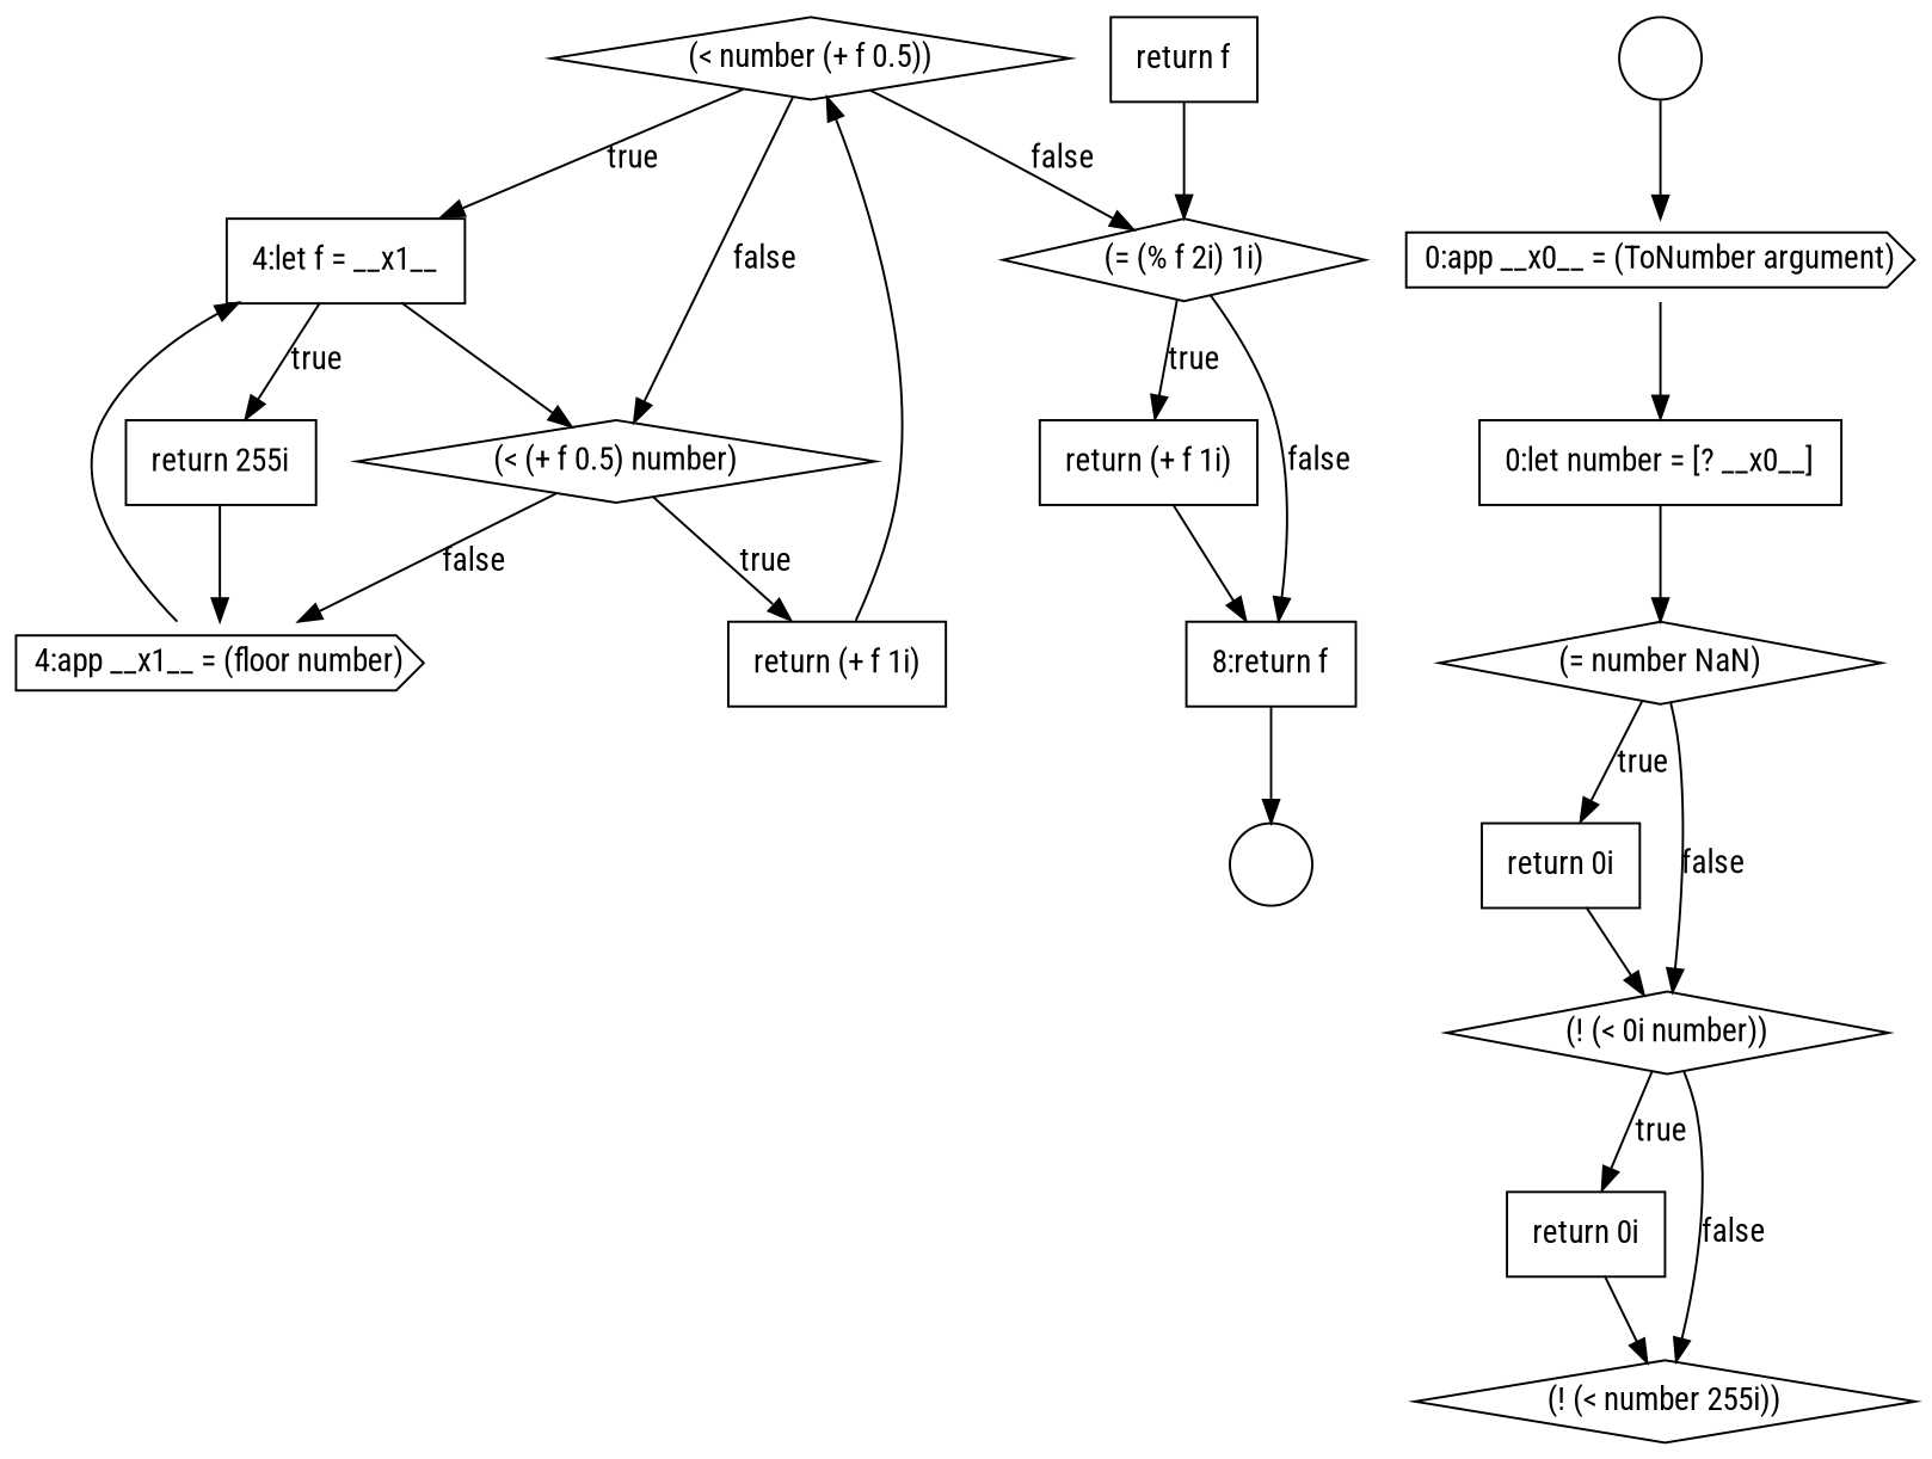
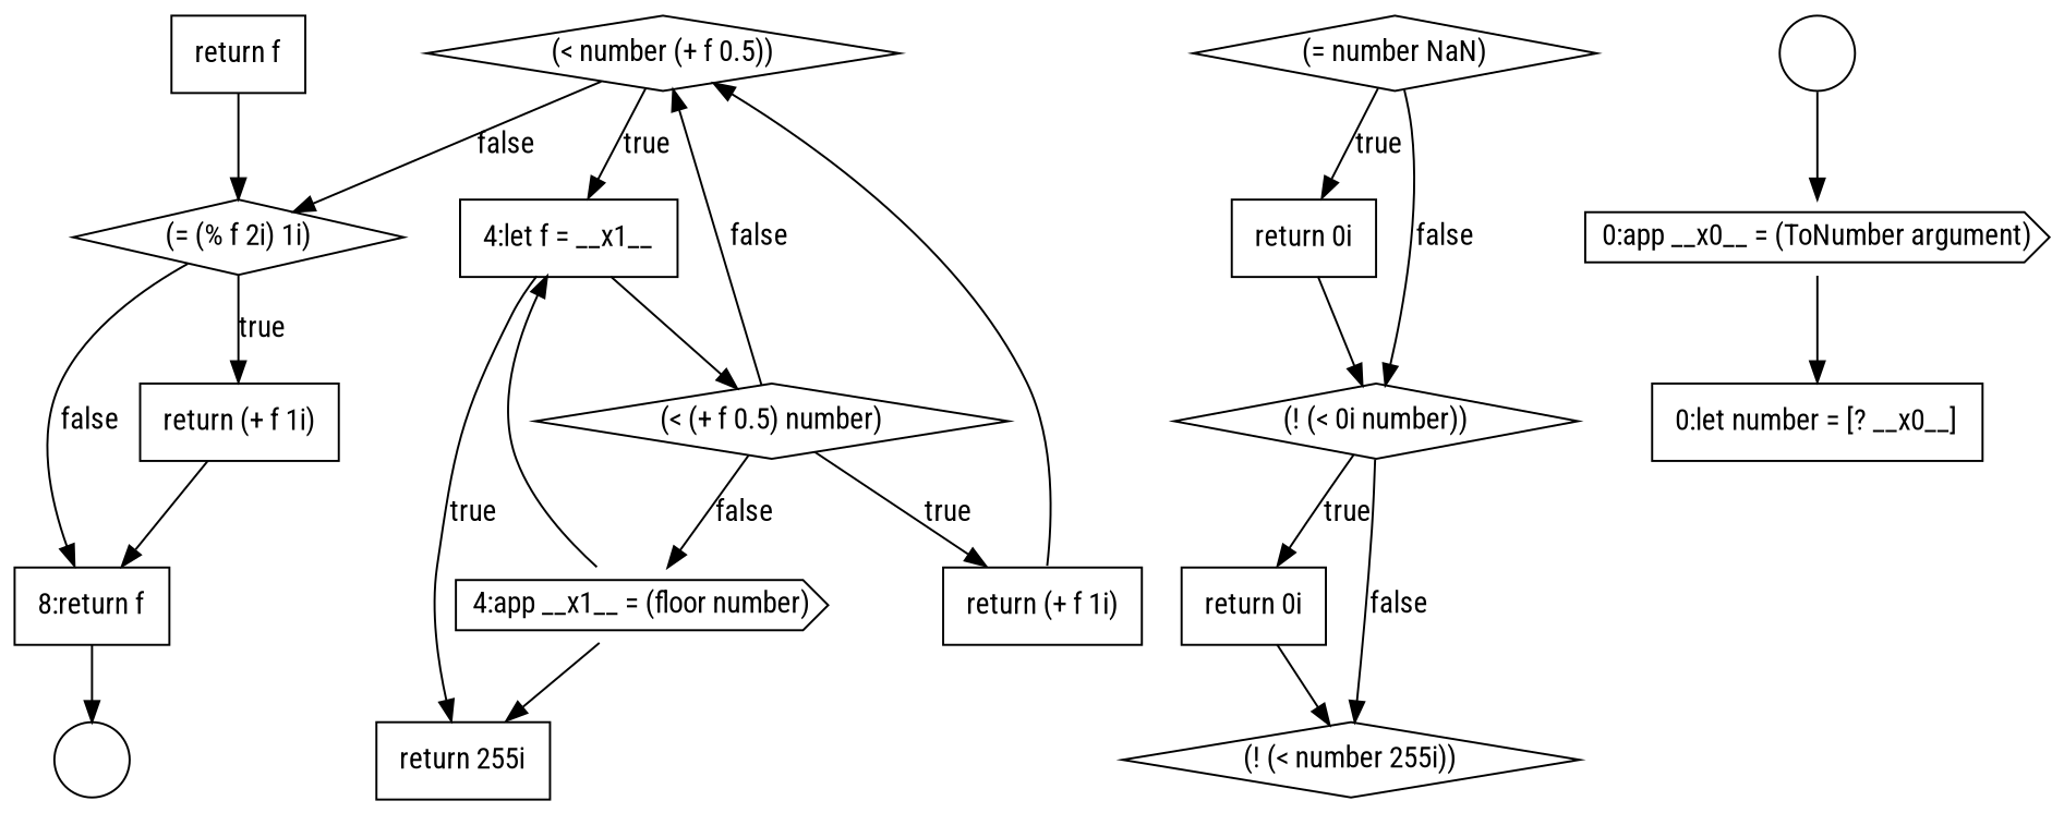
  digraph {
    fontname="Roboto Condensed"
    node [color=black fillcolor=white fontname="Roboto Condensed" shape=none style=filled]
    edge [color=black fontname="Roboto Condensed"]
    n1 [label=<<font color="black">(&lt; number (+ f 0.5))</font>> shape=diamond]
    n2 [label=<<font color="black">(= (% f 2i) 1i)</font>> shape=diamond]
    n3 [label=<<font color="black">     <table border="0" cellborder="1" cellspacing="0" cellpadding="10">       <tr><td align="left">4:let f = __x1__</td></tr>     </table>   </font>> margin=0]
    n4 [label=<<font color="black">     <table border="0" cellborder="1" cellspacing="0" cellpadding="10">       <tr><td align="left">return f</td></tr>     </table>   </font>> margin=0]
    n5 [label=<<font color="black">     <table border="0" cellborder="1" cellspacing="0" cellpadding="10">       <tr><td align="left">8:return f</td></tr>     </table>   </font>> margin=0]
    n6 [label=<<font color="black">     <table border="0" cellborder="1" cellspacing="0" cellpadding="10">       <tr><td align="left">return (+ f 1i)</td></tr>     </table>   </font>> margin=0]
    n7 [label=<<font color="black">     <table border="0" cellborder="1" cellspacing="0" cellpadding="10">       <tr><td align="left">return 0i</td></tr>     </table>   </font>> margin=0]
    n8 [label=<<font color="black">(! (&lt; number 255i))</font>> shape=diamond]
    n9 [label=<<font color="black">     <table border="0" cellborder="1" cellspacing="0" cellpadding="10">       <tr><td align="left">0:let number = [? __x0__]</td></tr>     </table>   </font>> margin=0]
    n10 [label=<<font color="black">(= number NaN)</font>> shape=diamond]
    n11 [label=<<font color="black">     <table border="0" cellborder="1" cellspacing="0" cellpadding="10">       <tr><td align="left">return 0i</td></tr>     </table>   </font>> margin=0]
    n12 [label=<<font color="black">(! (&lt; 0i number))</font>> shape=diamond]
    n13 [label=" " shape=circle]
    n14 [label=<<font color="black">0:app __x0__ = (ToNumber argument)</font>> shape=cds]
    n15 [label=<<font color="black">4:app __x1__ = (floor number)</font>> shape=cds]
    n16 [label=<<font color="black">     <table border="0" cellborder="1" cellspacing="0" cellpadding="10">       <tr><td align="left">return 255i</td></tr>     </table>   </font>> margin=0]
    n17 [label=<<font color="black">(&lt; (+ f 0.5) number)</font>> shape=diamond]
    n18 [label=" " shape=circle]
    n19 [label=<<font color="black">     <table border="0" cellborder="1" cellspacing="0" cellpadding="10">       <tr><td align="left">return (+ f 1i)</td></tr>     </table>   </font>> margin=0]
    n1 -> n2 [label=<<font color="black">false</font>>]
    n1 -> n3 [label=<<font color="black">true</font>>]
    n2 -> n5 [label=<<font color="black">false</font>>]
    n2 -> n6 [label=<<font color="black">true</font>>]
    n3 -> n16 [label=<<font color="black">true</font>>]
    n3 -> n17
    n4 -> n2
    n5 -> n13
    n6 -> n5
    n7 -> n8
-   n9 -> n10
    n10 -> n11 [label=<<font color="black">true</font>>]
    n10 -> n12 [label=<<font color="black">false</font>>]
    n11 -> n12
    n12 -> n7 [label=<<font color="black">true</font>>]
    n12 -> n8 [label=<<font color="black">false</font>>]
    n14 -> n9
    n15 -> n3
-   n16 -> n15
-   n1 -> n17 [label=<<font color="black">false</font>>]
+   n15 -> n16
+   n17 -> n1 [label=<<font color="black">false</font>>]
    n17 -> n15 [label=<<font color="black">false</font>>]
    n17 -> n19 [label=<<font color="black">true</font>>]
    n18 -> n14
    n19 -> n1
  }
